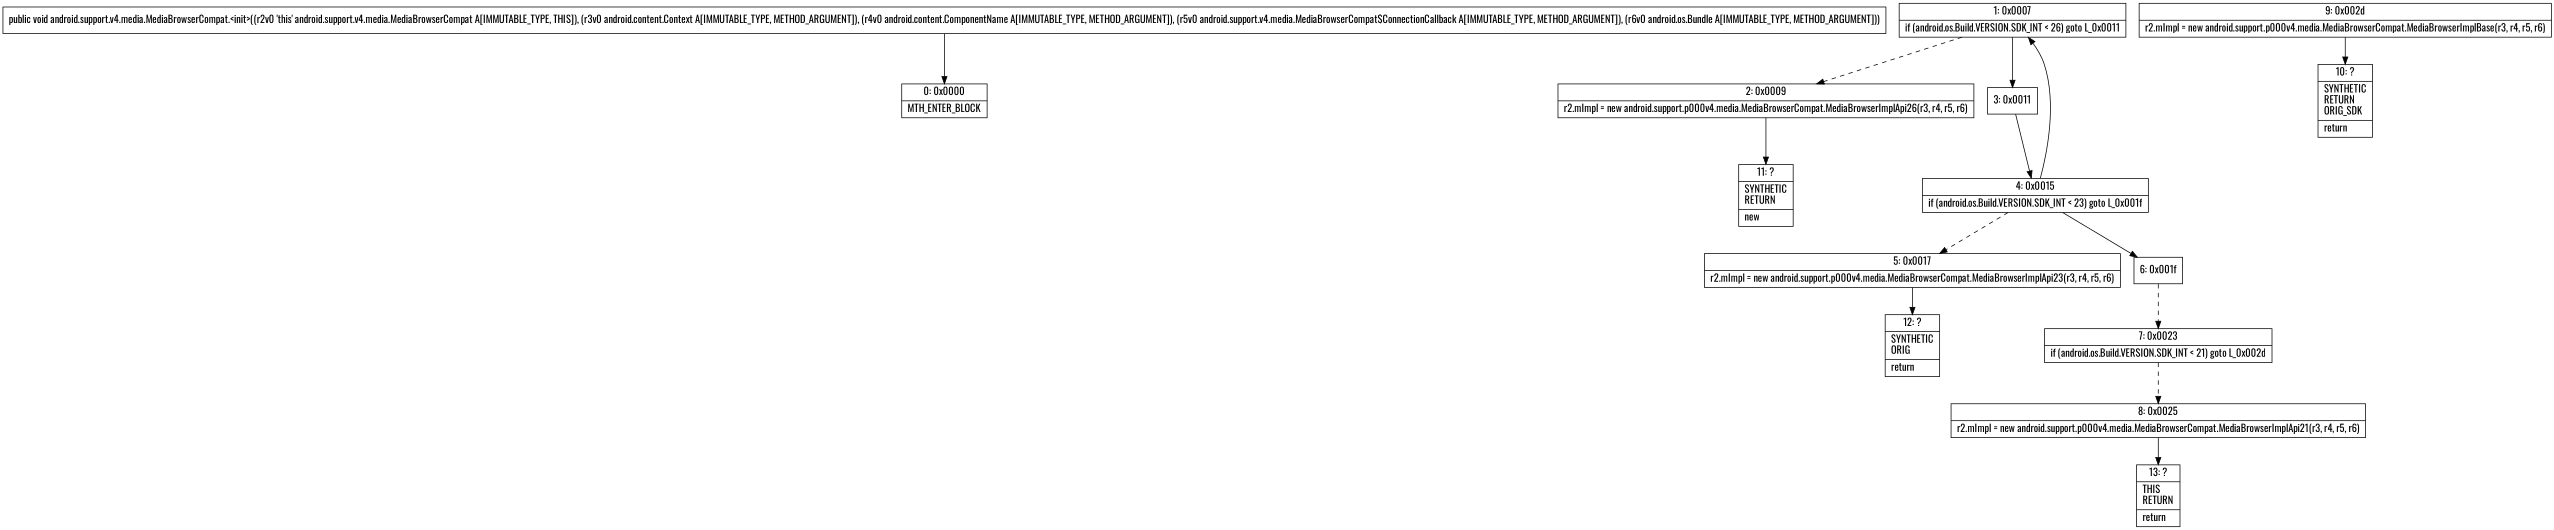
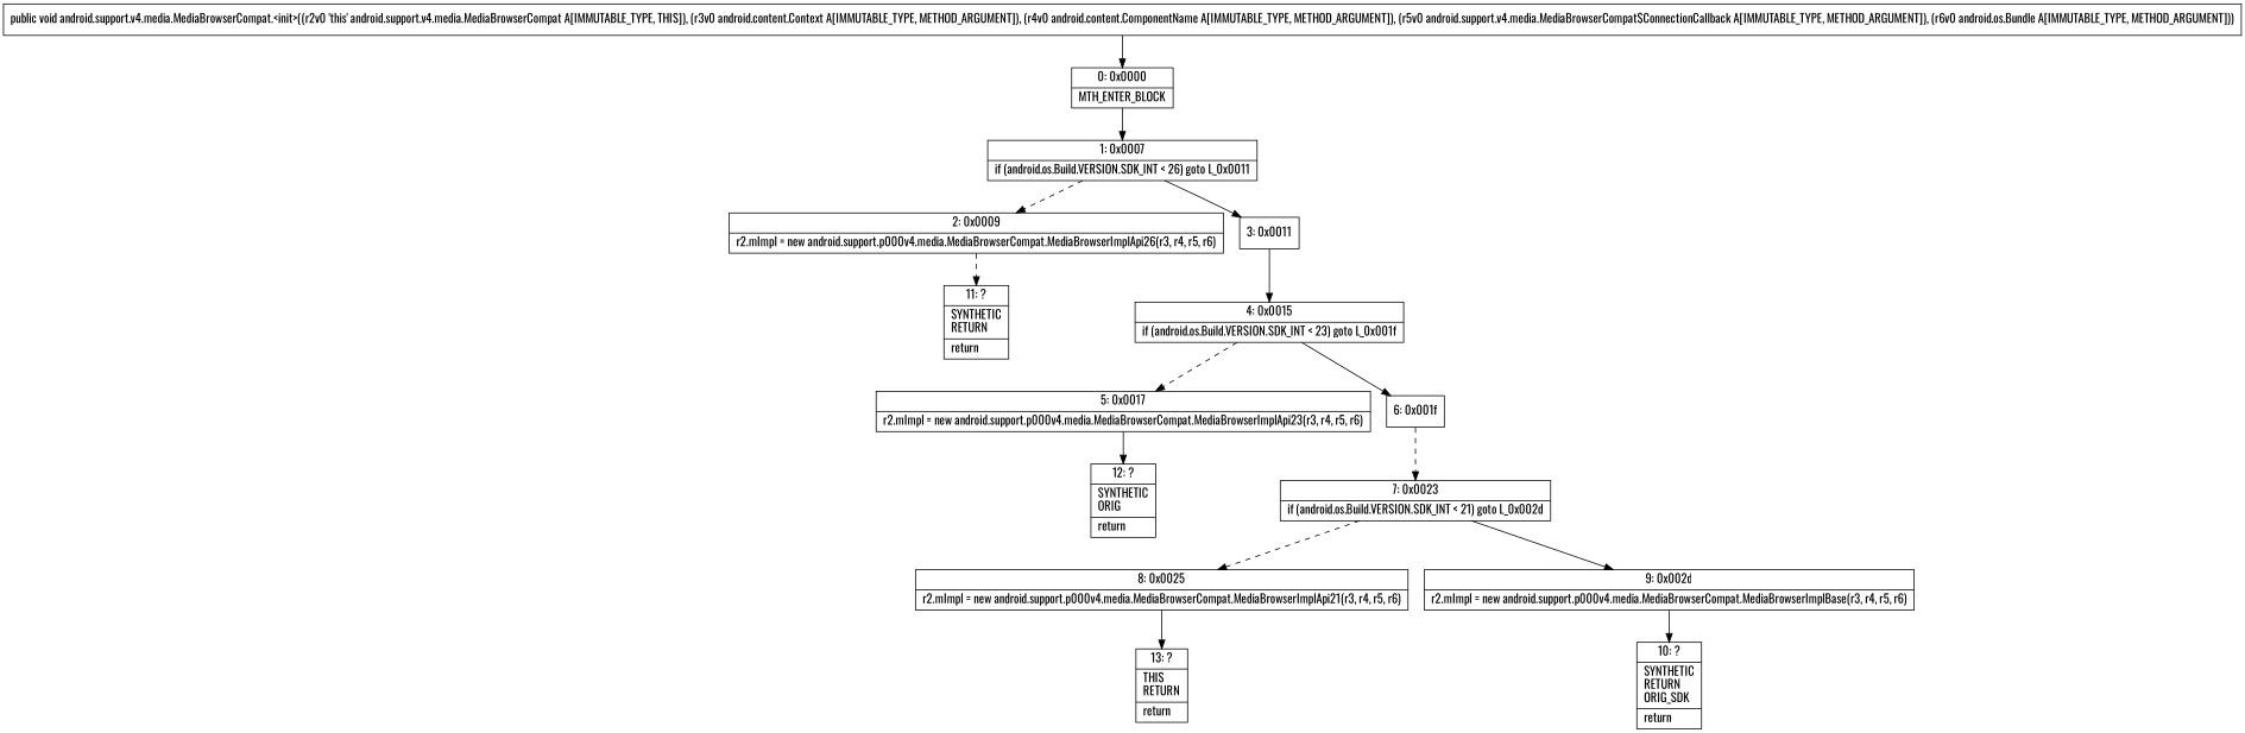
  digraph {
    fontname=Oswald
    node [fontname=Oswald shape=record]
    edge [fontname=Oswald]
    n1 [label="{0\:\ 0x0000|MTH_ENTER_BLOCK\l}"]
    n2 [label="{1\:\ 0x0007|if (android.os.Build.VERSION.SDK_INT \< 26) goto L_0x0011\l}"]
    n3 [label="{2\:\ 0x0009|r2.mImpl = new android.support.p000v4.media.MediaBrowserCompat.MediaBrowserImplApi26(r3, r4, r5, r6)\l}"]
    n4 [label="{3\:\ 0x0011}"]
-   n5 [label="{11\:\ ?|SYNTHETIC\lRETURN\l|new\l}"]
+   n5 [label="{11\:\ ?|SYNTHETIC\lRETURN\l|return\l}"]
    n6 [label="{4\:\ 0x0015|if (android.os.Build.VERSION.SDK_INT \< 23) goto L_0x001f\l}"]
    n7 [label="{5\:\ 0x0017|r2.mImpl = new android.support.p000v4.media.MediaBrowserCompat.MediaBrowserImplApi23(r3, r4, r5, r6)\l}"]
    n8 [label="{6\:\ 0x001f}"]
    n9 [label="{12\:\ ?|SYNTHETIC\lORIG\l|return\l}"]
    n10 [label="{7\:\ 0x0023|if (android.os.Build.VERSION.SDK_INT \< 21) goto L_0x002d\l}"]
    n11 [label="{8\:\ 0x0025|r2.mImpl = new android.support.p000v4.media.MediaBrowserCompat.MediaBrowserImplApi21(r3, r4, r5, r6)\l}"]
    n12 [label="{9\:\ 0x002d|r2.mImpl = new android.support.p000v4.media.MediaBrowserCompat.MediaBrowserImplBase(r3, r4, r5, r6)\l}"]
    n13 [label="{13\:\ ?|THIS\lRETURN\l|return\l}"]
    n14 [label="{10\:\ ?|SYNTHETIC\lRETURN\lORIG_SDK\l|return\l}"]
    n15 [label="{public void android.support.v4.media.MediaBrowserCompat.\<init\>((r2v0 'this' android.support.v4.media.MediaBrowserCompat A[IMMUTABLE_TYPE, THIS]), (r3v0 android.content.Context A[IMMUTABLE_TYPE, METHOD_ARGUMENT]), (r4v0 android.content.ComponentName A[IMMUTABLE_TYPE, METHOD_ARGUMENT]), (r5v0 android.support.v4.media.MediaBrowserCompat$ConnectionCallback A[IMMUTABLE_TYPE, METHOD_ARGUMENT]), (r6v0 android.os.Bundle A[IMMUTABLE_TYPE, METHOD_ARGUMENT])) }"]
-   n6 -> n2
+   n1 -> n2
    n2 -> n3 [style=dashed]
    n2 -> n4
-   n3 -> n5
+   n3 -> n5 [style=dashed]
    n4 -> n6
    n6 -> n7 [style=dashed]
    n6 -> n8
    n7 -> n9
    n8 -> n10 [style=dashed]
    n10 -> n11 [style=dashed]
+   n10 -> n12
    n11 -> n13
    n12 -> n14
    n15 -> n1
  }
